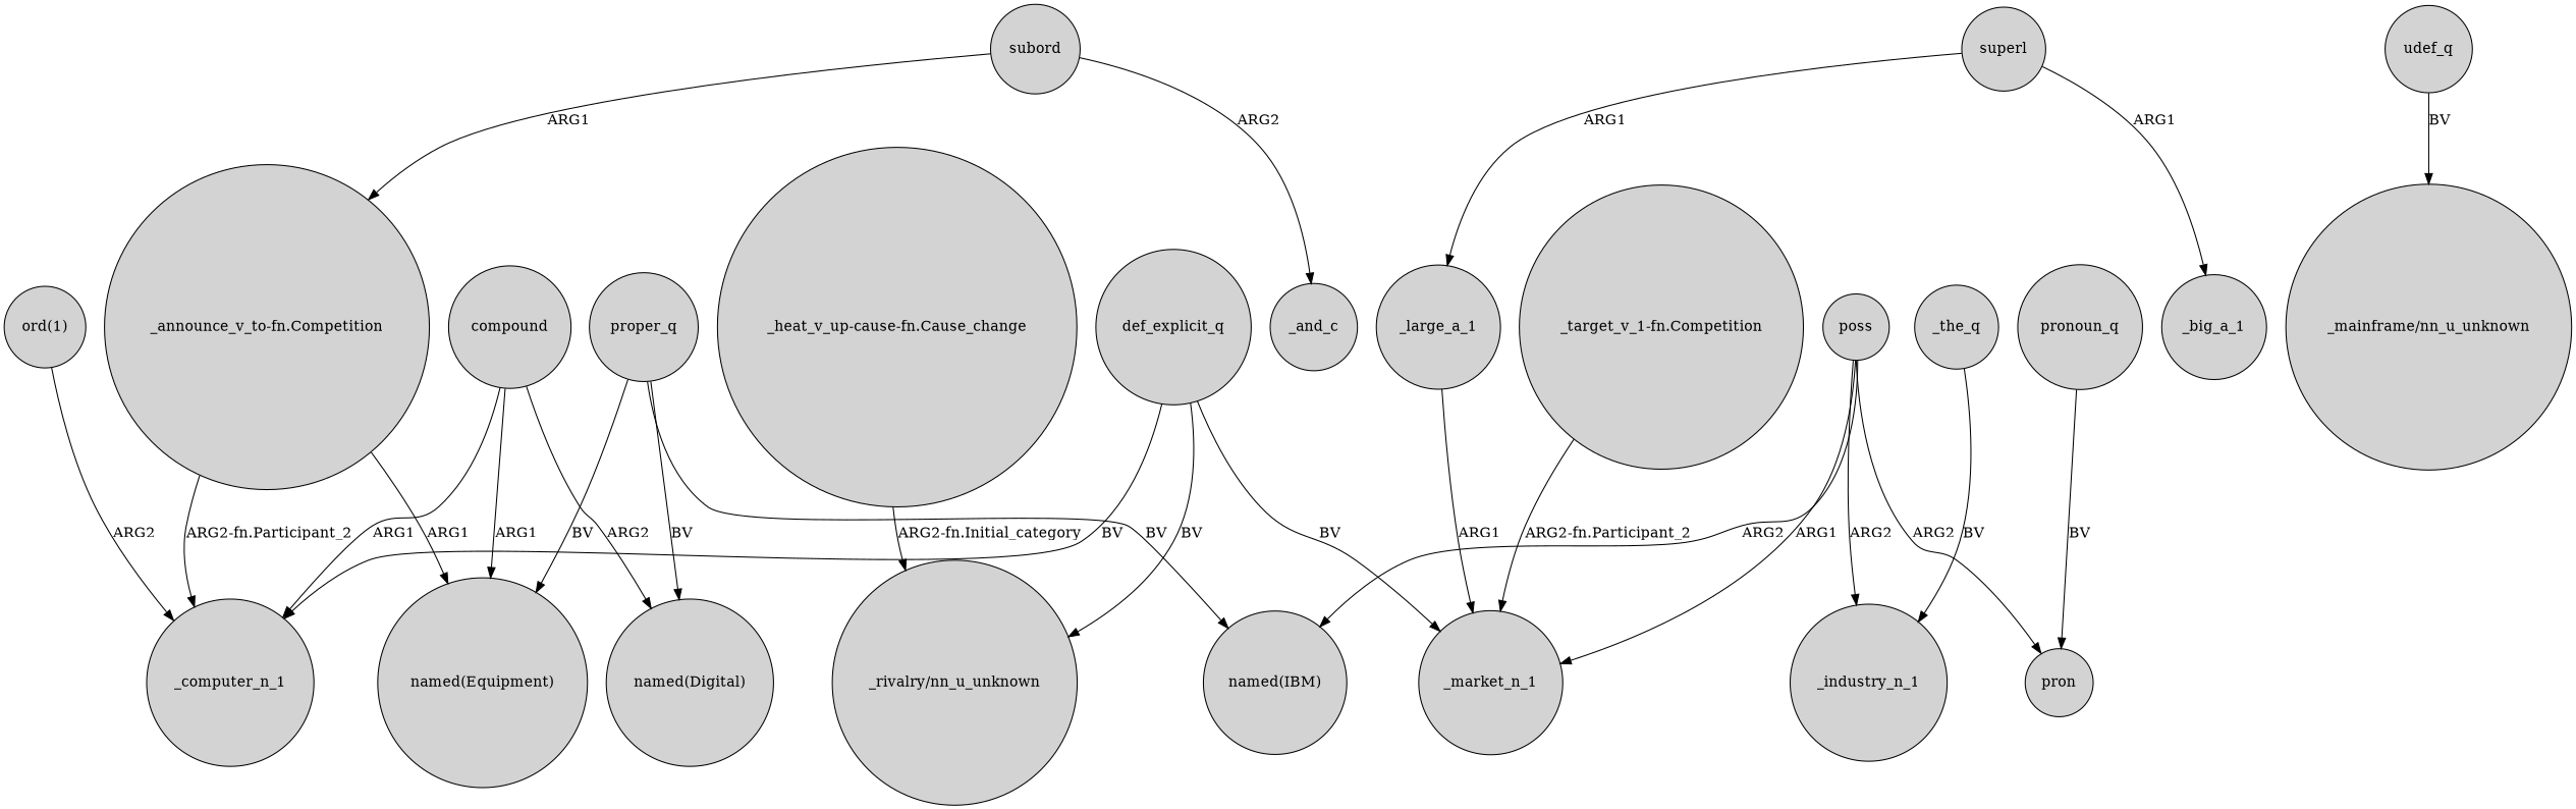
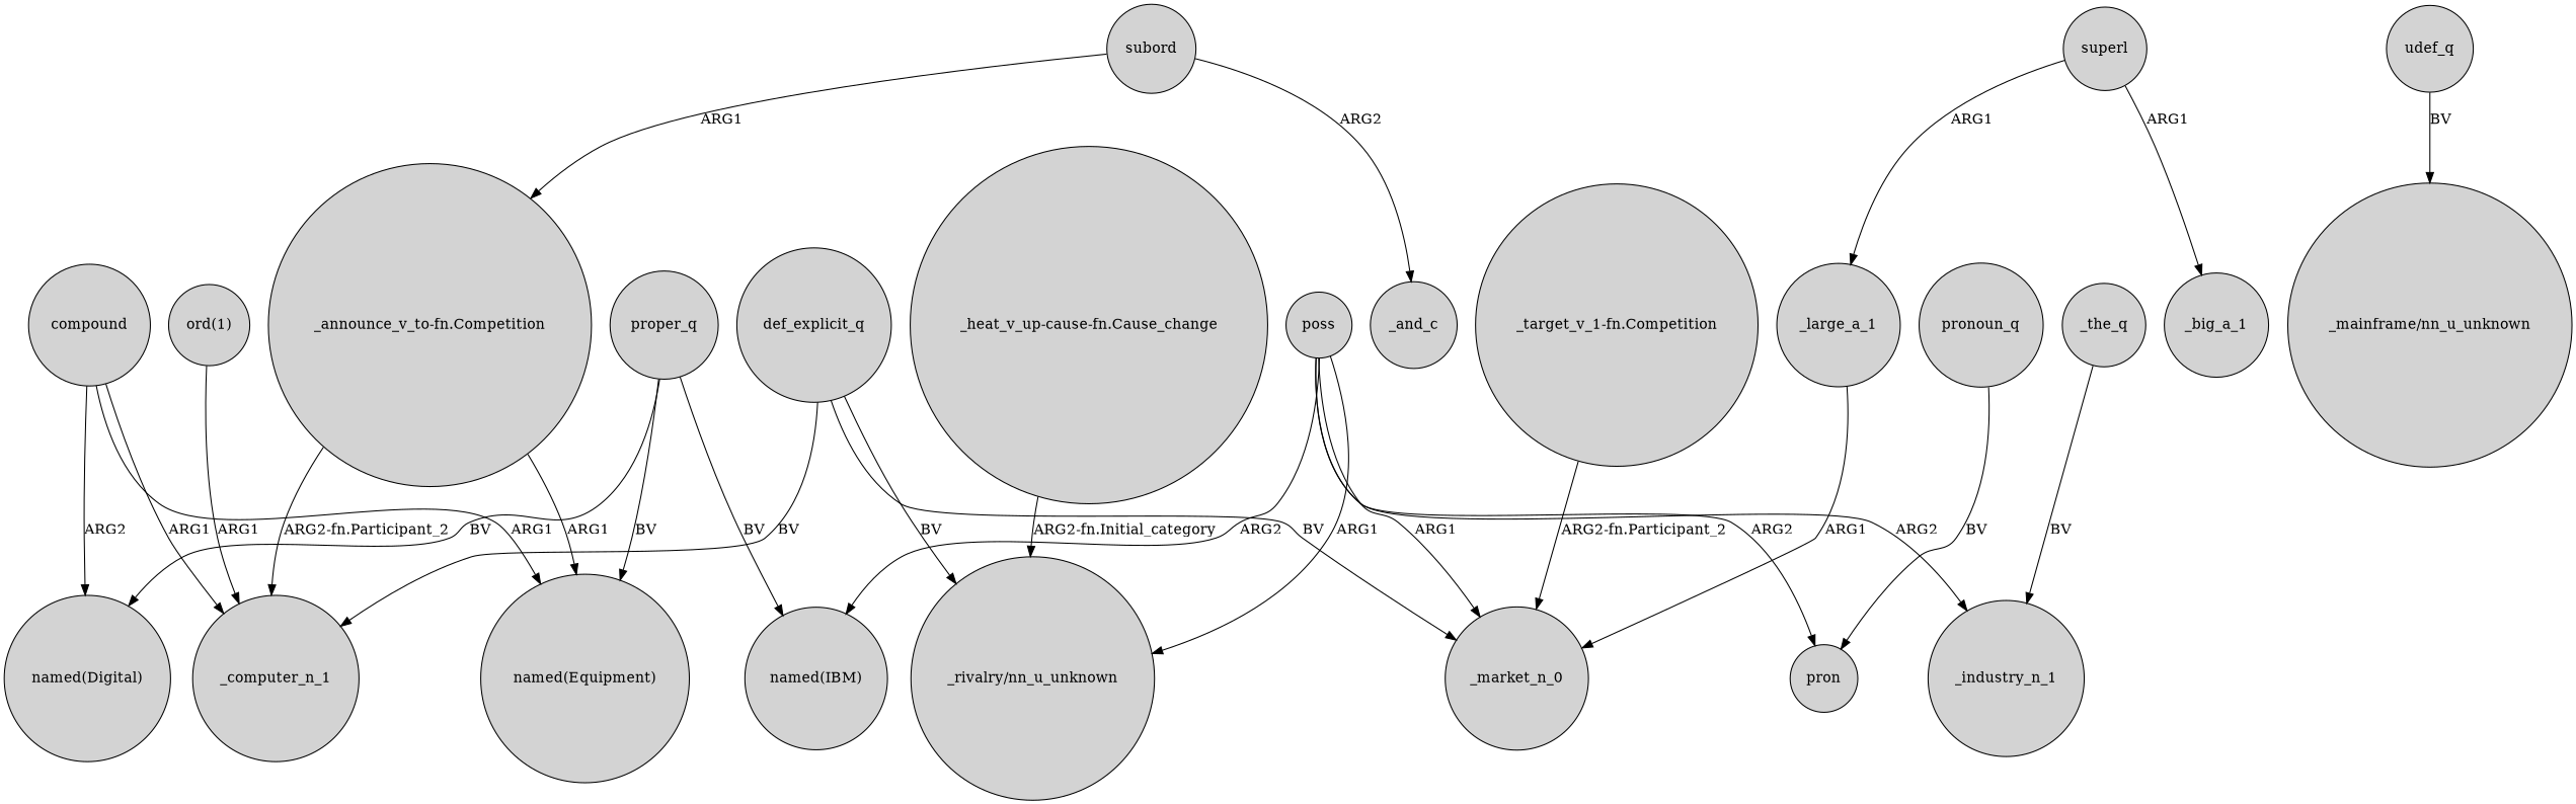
  digraph {
    node [shape=circle style=filled]
    compound
    _computer_n_1
    "named(Equipment)"
    "named(Digital)"
    proper_q
    "named(IBM)"
    subord
    "_announce_v_to-fn.Competition"
    _and_c
    def_explicit_q
    "_rivalry/nn_u_unknown"
-   _market_n_1
+   _market_n_1 [label=_market_n_0]
    poss
    _industry_n_1
    pron
    "ord(1)"
    udef_q
    "_mainframe/nn_u_unknown"
    pronoun_q
    "_heat_v_up-cause-fn.Cause_change"
    superl
    _big_a_1
    _large_a_1
    "_target_v_1-fn.Competition"
    _the_q
    compound -> _computer_n_1 [label=ARG1]
    compound -> "named(Equipment)" [label=ARG1]
    compound -> "named(Digital)" [label=ARG2]
    proper_q -> "named(Equipment)" [label=BV]
    proper_q -> "named(Digital)" [label=BV]
    proper_q -> "named(IBM)" [label=BV]
    subord -> "_announce_v_to-fn.Competition" [label=ARG1]
    subord -> _and_c [label=ARG2]
    "_announce_v_to-fn.Competition" -> _computer_n_1 [label="ARG2-fn.Participant_2"]
    "_announce_v_to-fn.Competition" -> "named(Equipment)" [label=ARG1]
    def_explicit_q -> _computer_n_1 [label=BV]
    def_explicit_q -> "_rivalry/nn_u_unknown" [label=BV]
    def_explicit_q -> _market_n_1 [label=BV]
    poss -> "named(IBM)" [label=ARG2]
+   poss -> "_rivalry/nn_u_unknown" [label=ARG1]
    poss -> _market_n_1 [label=ARG1]
    poss -> _industry_n_1 [label=ARG2]
    poss -> pron [label=ARG2]
-   "ord(1)" -> _computer_n_1 [label=ARG2]
+   "ord(1)" -> _computer_n_1 [label=ARG1]
    udef_q -> "_mainframe/nn_u_unknown" [label=BV]
    pronoun_q -> pron [label=BV]
    "_heat_v_up-cause-fn.Cause_change" -> "_rivalry/nn_u_unknown" [label="ARG2-fn.Initial_category"]
    superl -> _big_a_1 [label=ARG1]
    superl -> _large_a_1 [label=ARG1]
    _large_a_1 -> _market_n_1 [label=ARG1]
    "_target_v_1-fn.Competition" -> _market_n_1 [label="ARG2-fn.Participant_2"]
    _the_q -> _industry_n_1 [label=BV]
  }
